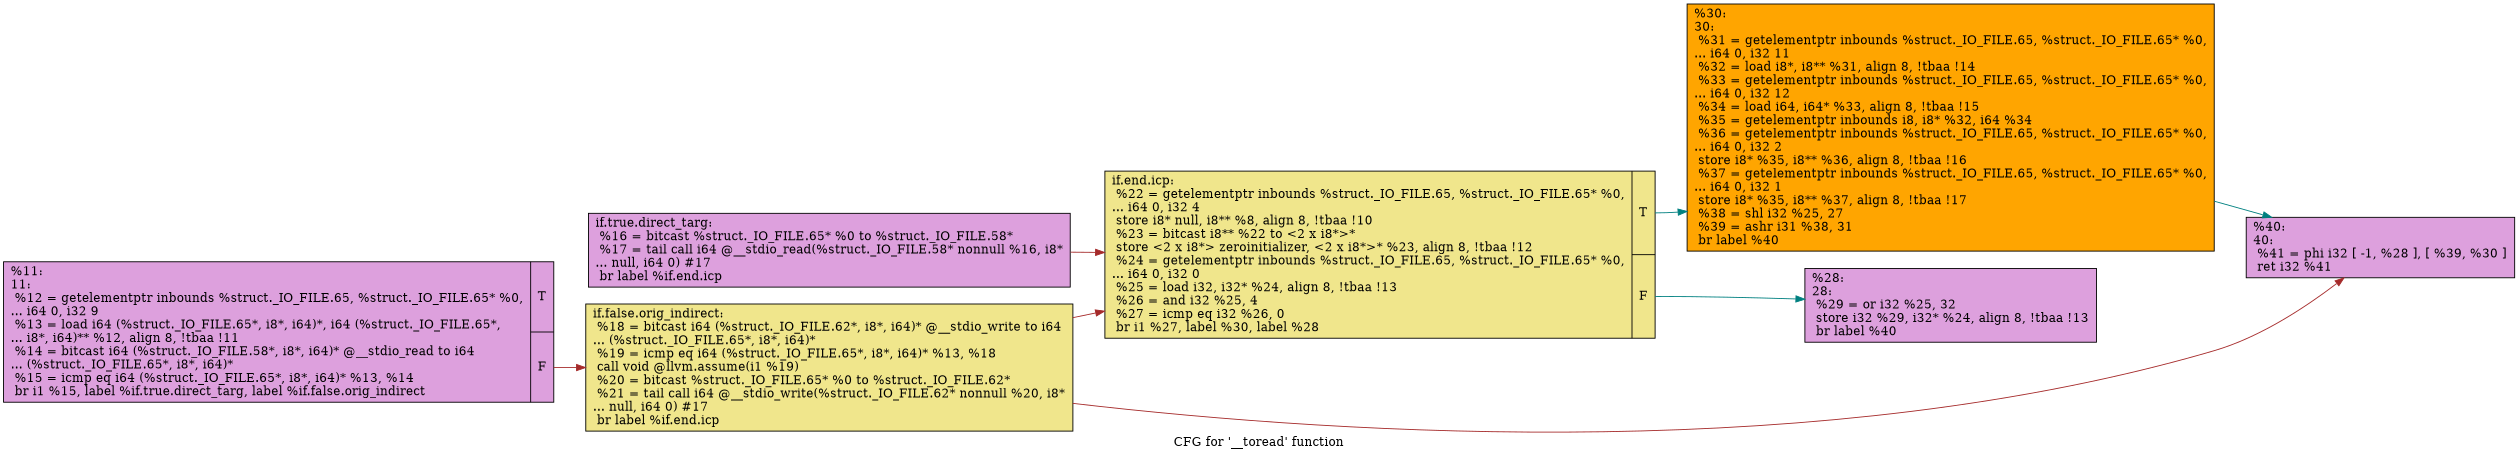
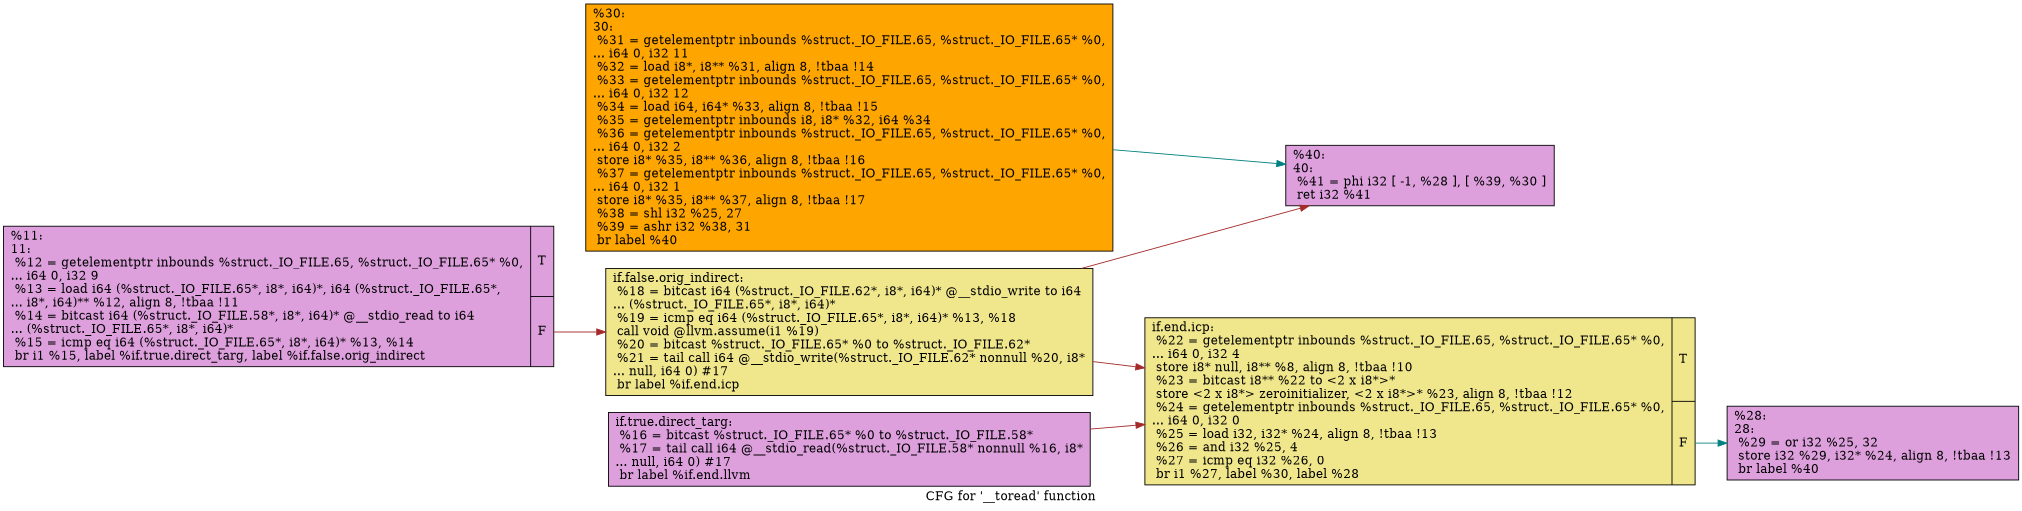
  digraph {
    label="CFG for '__toread' function"
    rankdir=LR
    node [fillcolor=plum shape=record style=filled]
    edge [color=brown]
    n1 [fillcolor=khaki label="{if.end.icp:                                       \l  %22 = getelementptr inbounds %struct._IO_FILE.65, %struct._IO_FILE.65* %0,\l... i64 0, i32 4\l  store i8* null, i8** %8, align 8, !tbaa !10\l  %23 = bitcast i8** %22 to \<2 x i8*\>*\l  store \<2 x i8*\> zeroinitializer, \<2 x i8*\>* %23, align 8, !tbaa !12\l  %24 = getelementptr inbounds %struct._IO_FILE.65, %struct._IO_FILE.65* %0,\l... i64 0, i32 0\l  %25 = load i32, i32* %24, align 8, !tbaa !13\l  %26 = and i32 %25, 4\l  %27 = icmp eq i32 %26, 0\l  br i1 %27, label %30, label %28\l|{<s0>T|<s1>F}}"]
-   n2 [fillcolor=orange label="{%30:\l30:                                               \l  %31 = getelementptr inbounds %struct._IO_FILE.65, %struct._IO_FILE.65* %0,\l... i64 0, i32 11\l  %32 = load i8*, i8** %31, align 8, !tbaa !14\l  %33 = getelementptr inbounds %struct._IO_FILE.65, %struct._IO_FILE.65* %0,\l... i64 0, i32 12\l  %34 = load i64, i64* %33, align 8, !tbaa !15\l  %35 = getelementptr inbounds i8, i8* %32, i64 %34\l  %36 = getelementptr inbounds %struct._IO_FILE.65, %struct._IO_FILE.65* %0,\l... i64 0, i32 2\l  store i8* %35, i8** %36, align 8, !tbaa !16\l  %37 = getelementptr inbounds %struct._IO_FILE.65, %struct._IO_FILE.65* %0,\l... i64 0, i32 1\l  store i8* %35, i8** %37, align 8, !tbaa !17\l  %38 = shl i32 %25, 27\l  %39 = ashr i31 %38, 31\l  br label %40\l}"]
+   n2 [fillcolor=orange label="{%30:\l30:                                               \l  %31 = getelementptr inbounds %struct._IO_FILE.65, %struct._IO_FILE.65* %0,\l... i64 0, i32 11\l  %32 = load i8*, i8** %31, align 8, !tbaa !14\l  %33 = getelementptr inbounds %struct._IO_FILE.65, %struct._IO_FILE.65* %0,\l... i64 0, i32 12\l  %34 = load i64, i64* %33, align 8, !tbaa !15\l  %35 = getelementptr inbounds i8, i8* %32, i64 %34\l  %36 = getelementptr inbounds %struct._IO_FILE.65, %struct._IO_FILE.65* %0,\l... i64 0, i32 2\l  store i8* %35, i8** %36, align 8, !tbaa !16\l  %37 = getelementptr inbounds %struct._IO_FILE.65, %struct._IO_FILE.65* %0,\l... i64 0, i32 1\l  store i8* %35, i8** %37, align 8, !tbaa !17\l  %38 = shl i32 %25, 27\l  %39 = ashr i32 %38, 31\l  br label %40\l}"]
    n3 [label="{%28:\l28:                                               \l  %29 = or i32 %25, 32\l  store i32 %29, i32* %24, align 8, !tbaa !13\l  br label %40\l}"]
    n4 [label="{%11:\l11:                                               \l  %12 = getelementptr inbounds %struct._IO_FILE.65, %struct._IO_FILE.65* %0,\l... i64 0, i32 9\l  %13 = load i64 (%struct._IO_FILE.65*, i8*, i64)*, i64 (%struct._IO_FILE.65*,\l... i8*, i64)** %12, align 8, !tbaa !11\l  %14 = bitcast i64 (%struct._IO_FILE.58*, i8*, i64)* @__stdio_read to i64\l... (%struct._IO_FILE.65*, i8*, i64)*\l  %15 = icmp eq i64 (%struct._IO_FILE.65*, i8*, i64)* %13, %14\l  br i1 %15, label %if.true.direct_targ, label %if.false.orig_indirect\l|{<s0>T|<s1>F}}"]
    n5 [fillcolor=khaki label="{if.false.orig_indirect:                           \l  %18 = bitcast i64 (%struct._IO_FILE.62*, i8*, i64)* @__stdio_write to i64\l... (%struct._IO_FILE.65*, i8*, i64)*\l  %19 = icmp eq i64 (%struct._IO_FILE.65*, i8*, i64)* %13, %18\l  call void @llvm.assume(i1 %19)\l  %20 = bitcast %struct._IO_FILE.65* %0 to %struct._IO_FILE.62*\l  %21 = tail call i64 @__stdio_write(%struct._IO_FILE.62* nonnull %20, i8*\l... null, i64 0) #17\l  br label %if.end.icp\l}"]
    n6 [label="{%40:\l40:                                               \l  %41 = phi i32 [ -1, %28 ], [ %39, %30 ]\l  ret i32 %41\l}"]
-   n7 [label="{if.true.direct_targ:                              \l  %16 = bitcast %struct._IO_FILE.65* %0 to %struct._IO_FILE.58*\l  %17 = tail call i64 @__stdio_read(%struct._IO_FILE.58* nonnull %16, i8*\l... null, i64 0) #17\l  br label %if.end.icp\l}"]
-   n1 -> n2 [color=teal tailport=s0]
+   n7 [label="{if.true.direct_targ:                              \l  %16 = bitcast %struct._IO_FILE.65* %0 to %struct._IO_FILE.58*\l  %17 = tail call i64 @__stdio_read(%struct._IO_FILE.58* nonnull %16, i8*\l... null, i64 0) #17\l  br label %if.end.llvm\l}"]
    n1 -> n3 [color=teal tailport=s1]
    n2 -> n6 [color=teal]
    n4 -> n5 [tailport=s1]
    n5 -> n1
    n5 -> n6
    n7 -> n1
  }
